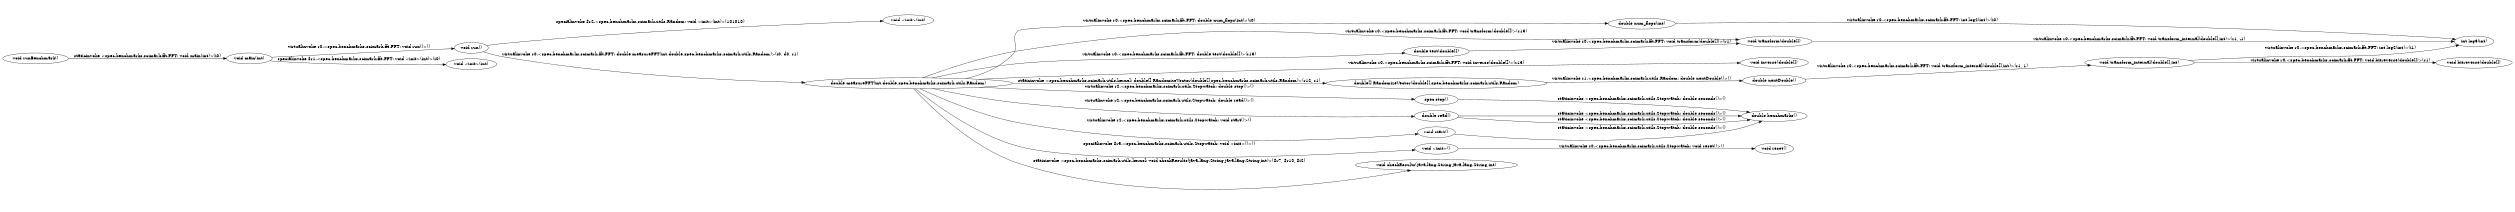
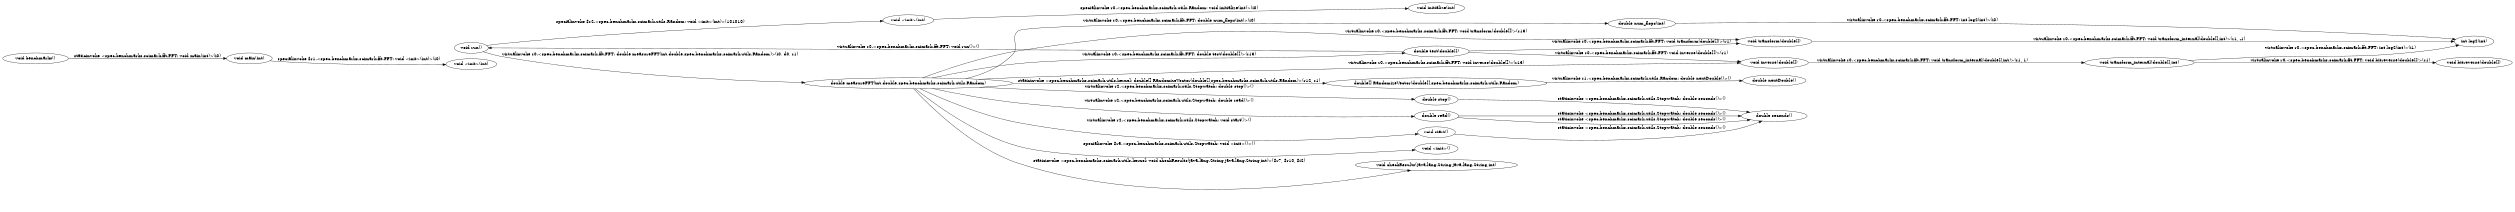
  digraph {
    rankdir=LR
-   n2 [label="spec stop()"]
-   n3 [label="double benchmarks()"]
-   n4 [label="int log6(int)"]
+   n1 [label="void initialize(int)"]
+   n2 [label="double stop()"]
+   n3 [label="double seconds()"]
+   n4 [label="int log2(int)"]
    n5 [label="void bitreverse(double[])"]
    n6 [label="void <init>(int)"]
    n7 [label="void <init>()"]
-   n8 [label="void reset()"]
    n9 [label="double measureFFT(int,double,spec.benchmarks.scimark.utils.Random)"]
    n10 [label="double read()"]
    n11 [label="double test(double[])"]
    n12 [label="double[] RandomizeVector(double[],spec.benchmarks.scimark.utils.Random)"]
    n13 [label="void checkResults(java.lang.String,java.lang.String,int)"]
    n14 [label="void start()"]
    n15 [label="double num_flops(int)"]
    n16 [label="void inverse(double[])"]
    n17 [label="void transform(double[])"]
    n18 [label="double nextDouble()"]
    n19 [label="void transform_internal(double[],int)"]
    n20 [label="void main(int)"]
    n21 [label="void run()"]
    n22 [label="void <init>(int)"]
-   n23 [label="void runBenchmark()"]
+   n23 [label="void benchmarks()"]
    n2 -> n3 [label="staticinvoke <spec.benchmarks.scimark.utils.Stopwatch: double seconds()>()"]
-   n7 -> n8 [label="virtualinvoke r0.<spec.benchmarks.scimark.utils.Stopwatch: void reset()>()"]
    n9 -> n2 [label="virtualinvoke r2.<spec.benchmarks.scimark.utils.Stopwatch: double stop()>()"]
    n9 -> n7 [label="specialinvoke $r5.<spec.benchmarks.scimark.utils.Stopwatch: void <init>()>()"]
    n9 -> n10 [label="virtualinvoke r2.<spec.benchmarks.scimark.utils.Stopwatch: double read()>()"]
    n9 -> n11 [label="virtualinvoke r0.<spec.benchmarks.scimark.fft.FFT: double test(double[])>(r13)"]
    n9 -> n12 [label="staticinvoke <spec.benchmarks.scimark.utils.kernel: double[] RandomizeVector(double[],spec.benchmarks.scimark.utils.Random)>(r12, r1)"]
    n9 -> n13 [label="staticinvoke <spec.benchmarks.scimark.utils.kernel: void checkResults(java.lang.String,java.lang.String,int)>($r7, $r10, $i2)"]
    n9 -> n14 [label="virtualinvoke r2.<spec.benchmarks.scimark.utils.Stopwatch: void start()>()"]
    n9 -> n15 [label="virtualinvoke r0.<spec.benchmarks.scimark.fft.FFT: double num_flops(int)>(i0)"]
    n9 -> n16 [label="virtualinvoke r0.<spec.benchmarks.scimark.fft.FFT: void inverse(double[])>(r13)"]
    n9 -> n17 [label="virtualinvoke r0.<spec.benchmarks.scimark.fft.FFT: void transform(double[])>(r13)"]
    n10 -> n3 [label="staticinvoke <spec.benchmarks.scimark.utils.Stopwatch: double seconds()>()"]
    n10 -> n3 [label="staticinvoke <spec.benchmarks.scimark.utils.Stopwatch: double seconds()>()"]
+   n11 -> n16 [label="virtualinvoke r0.<spec.benchmarks.scimark.fft.FFT: void inverse(double[])>(r1)"]
    n11 -> n17 [label="virtualinvoke r0.<spec.benchmarks.scimark.fft.FFT: void transform(double[])>(r1)"]
    n12 -> n18 [label="virtualinvoke r1.<spec.benchmarks.scimark.utils.Random: double nextDouble()>()"]
    n14 -> n3 [label="staticinvoke <spec.benchmarks.scimark.utils.Stopwatch: double seconds()>()"]
    n15 -> n4 [label="virtualinvoke r0.<spec.benchmarks.scimark.fft.FFT: int log2(int)>(i0)"]
-   n18 -> n19 [label="virtualinvoke r0.<spec.benchmarks.scimark.fft.FFT: void transform_internal(double[],int)>(r1, 1)"]
+   n16 -> n19 [label="virtualinvoke r0.<spec.benchmarks.scimark.fft.FFT: void transform_internal(double[],int)>(r1, 1)"]
    n17 -> n4 [label="virtualinvoke r0.<spec.benchmarks.scimark.fft.FFT: void transform_internal(double[],int)>(r1, -1)"]
    n19 -> n4 [label="virtualinvoke r0.<spec.benchmarks.scimark.fft.FFT: int log2(int)>(i1)"]
    n19 -> n5 [label="virtualinvoke r0.<spec.benchmarks.scimark.fft.FFT: void bitreverse(double[])>(r1)"]
    n20 -> n6 [label="specialinvoke $r1.<spec.benchmarks.scimark.fft.FFT: void <init>(int)>(i0)"]
-   n20 -> n21 [label="virtualinvoke r0.<spec.benchmarks.scimark.fft.FFT: void run()>()"]
+   n11 -> n21 [label="virtualinvoke r0.<spec.benchmarks.scimark.fft.FFT: void run()>()"]
    n21 -> n9 [label="virtualinvoke r0.<spec.benchmarks.scimark.fft.FFT: double measureFFT(int,double,spec.benchmarks.scimark.utils.Random)>(i0, d0, r1)"]
    n21 -> n22 [label="specialinvoke $r2.<spec.benchmarks.scimark.utils.Random: void <init>(int)>(101010)"]
+   n22 -> n1 [label="specialinvoke r0.<spec.benchmarks.scimark.utils.Random: void initialize(int)>(i0)"]
    n23 -> n20 [label="staticinvoke <spec.benchmarks.scimark.fft.FFT: void main(int)>(i0)"]
  }
